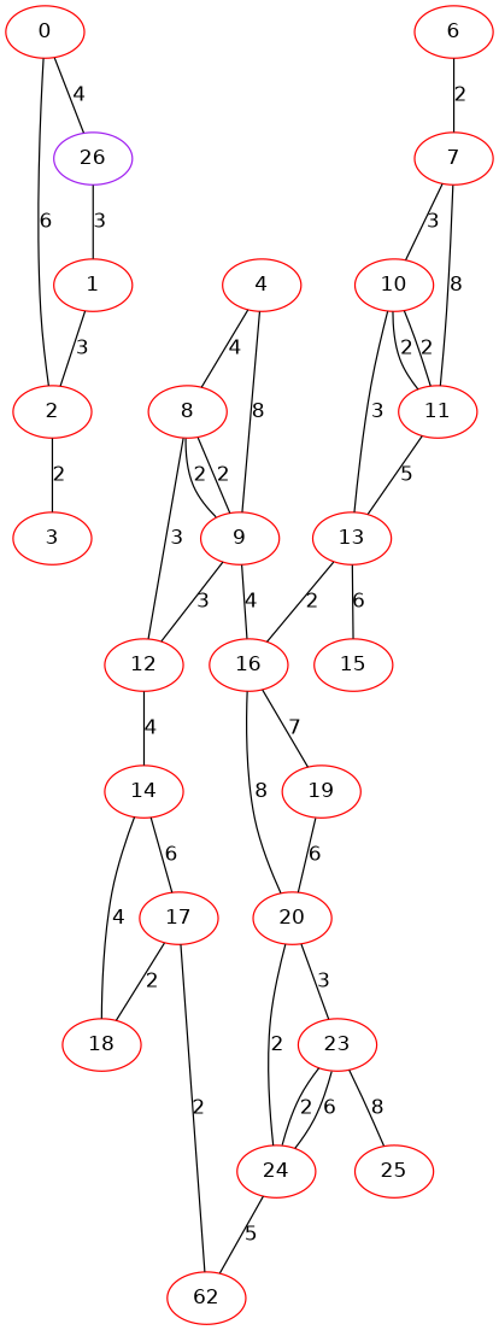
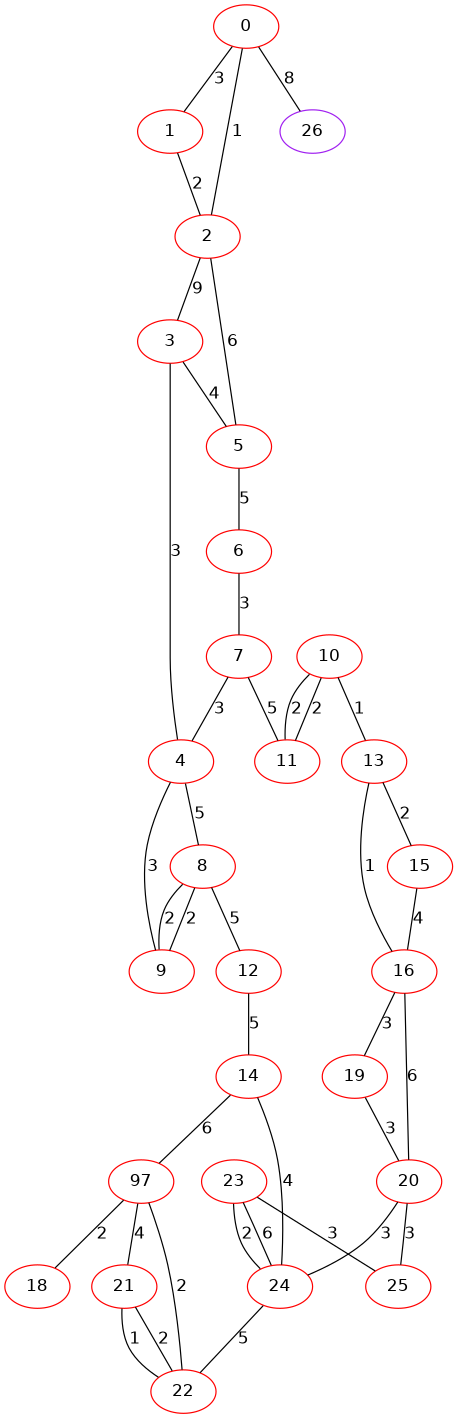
  graph {
    fontname="DejaVu Sans"
    node [color=red fontname="DejaVu Sans" weight=1]
    edge [fontname="DejaVu Sans"]
    0
    1
    2
    26 [color=purple weight=4]
    3
+   5
    4
    6
    8
    9
    12
    7
    10
    11
    13
    14
    15
    16
-   17
+   17 [label=97]
    18
    19
    20
-   22 [label=62]
+   21
+   22
    23
    24
    25
-   26 -- 1 [label=3]
-   0 -- 2 [label=6]
-   0 -- 26 [label=4]
-   1 -- 2 [label=3]
-   2 -- 3 [label=2]
-   4 -- 8 [label=4]
-   4 -- 9 [label=8]
-   6 -- 7 [label=2]
+   0 -- 1 [label=3]
+   0 -- 2 [label=1]
+   0 -- 26 [label=8]
+   1 -- 2 [label=2]
+   2 -- 3 [label=9]
+   2 -- 5 [label=6]
+   3 -- 5 [label=4]
+   3 -- 4 [label=3]
+   5 -- 6 [label=5]
+   4 -- 8 [label=5]
+   4 -- 9 [label=3]
+   6 -- 7 [label=3]
    8 -- 9 [label=2]
    8 -- 9 [label=2]
-   8 -- 12 [label=3]
-   9 -- 12 [label=3]
-   12 -- 14 [label=4]
-   7 -- 10 [label=3]
-   7 -- 11 [label=8]
+   8 -- 12 [label=5]
+   12 -- 14 [label=5]
+   7 -- 4 [label=3]
+   7 -- 11 [label=5]
    10 -- 11 [label=2]
    10 -- 11 [label=2]
-   10 -- 13 [label=3]
-   11 -- 13 [label=5]
-   13 -- 15 [label=6]
-   13 -- 16 [label=2]
+   10 -- 13 [label=1]
+   13 -- 15 [label=2]
+   13 -- 16 [label=1]
    14 -- 17 [label=6]
-   14 -- 18 [label=4]
-   9 -- 16 [label=4]
-   16 -- 19 [label=7]
-   16 -- 20 [label=8]
+   14 -- 24 [label=4]
+   15 -- 16 [label=4]
+   16 -- 19 [label=3]
+   16 -- 20 [label=6]
    17 -- 18 [label=2]
+   17 -- 21 [label=4]
    17 -- 22 [label=2]
-   19 -- 20 [label=6]
-   20 -- 23 [label=3]
-   20 -- 24 [label=2]
+   19 -- 20 [label=3]
+   20 -- 25 [label=3]
+   20 -- 24 [label=3]
+   21 -- 22 [label=1]
+   21 -- 22 [label=2]
    23 -- 24 [label=2]
    23 -- 24 [label=6]
-   23 -- 25 [label=8]
+   23 -- 25 [label=3]
    24 -- 22 [label=5]
  }
